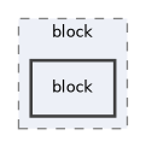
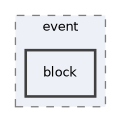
  digraph {
    compound=true
    n1 [color=grey25 fillcolor="#edf0f7" fontname=Helvetica fontsize=10 label=block shape=box style="filled,bold,"]
    subgraph cluster_1 {
      bgcolor="#edf0f7"
      fontname=Helvetica
      fontsize=10
-     label=block
+     label=event
      pencolor=grey50
      style="filled,dashed,"
      n1
    }
  }
